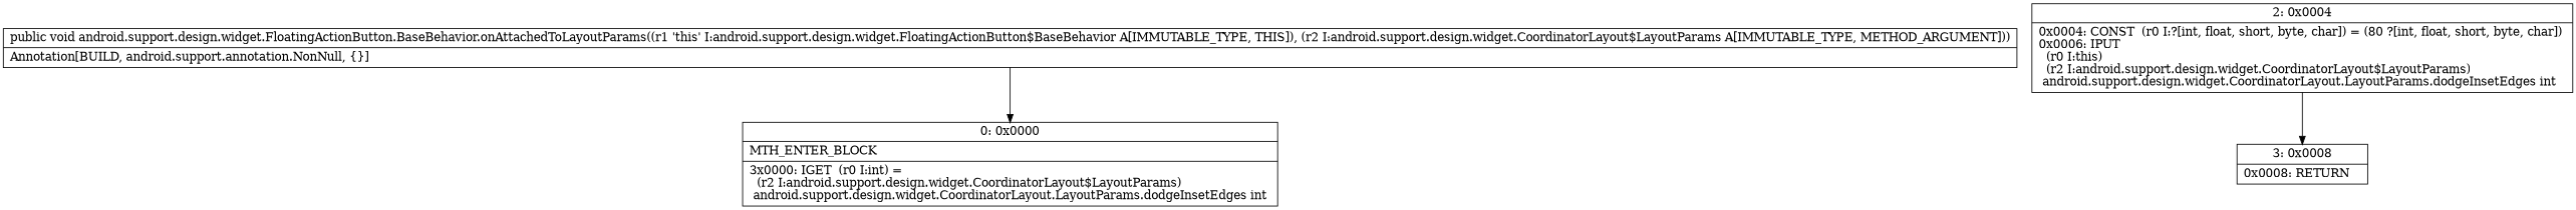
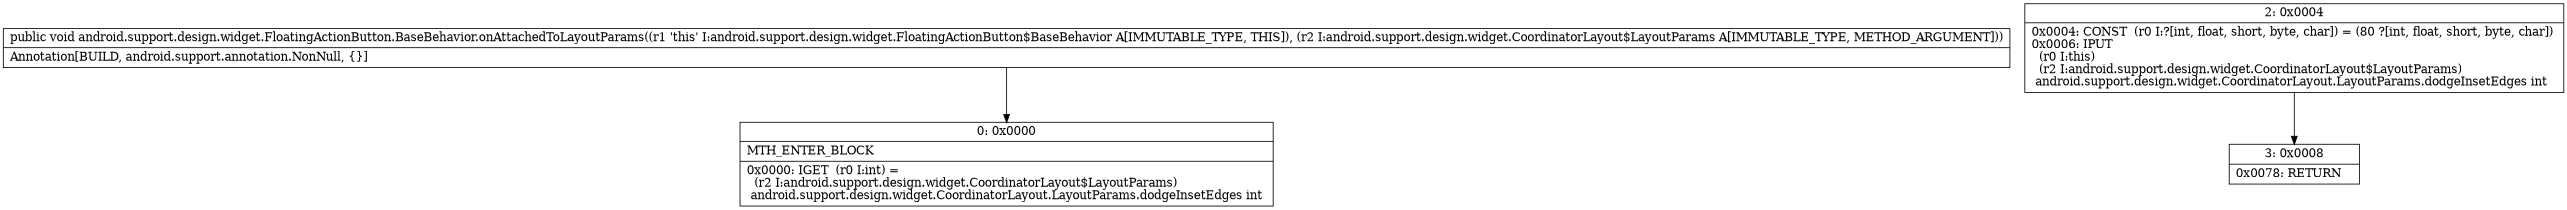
  digraph {
    node [shape=record]
-   n1 [label="{0\:\ 0x0000|MTH_ENTER_BLOCK\l|3x0000: IGET  (r0 I:int) = \l  (r2 I:android.support.design.widget.CoordinatorLayout$LayoutParams)\l android.support.design.widget.CoordinatorLayout.LayoutParams.dodgeInsetEdges int \l}"]
+   n1 [label="{0\:\ 0x0000|MTH_ENTER_BLOCK\l|0x0000: IGET  (r0 I:int) = \l  (r2 I:android.support.design.widget.CoordinatorLayout$LayoutParams)\l android.support.design.widget.CoordinatorLayout.LayoutParams.dodgeInsetEdges int \l}"]
    n2 [label="{2\:\ 0x0004|0x0004: CONST  (r0 I:?[int, float, short, byte, char]) = (80 ?[int, float, short, byte, char]) \l0x0006: IPUT  \l  (r0 I:this)\l  (r2 I:android.support.design.widget.CoordinatorLayout$LayoutParams)\l android.support.design.widget.CoordinatorLayout.LayoutParams.dodgeInsetEdges int \l}"]
-   n3 [label="{3\:\ 0x0008|0x0008: RETURN   \l}"]
+   n3 [label="{3\:\ 0x0008|0x0078: RETURN   \l}"]
    n4 [label="{public void android.support.design.widget.FloatingActionButton.BaseBehavior.onAttachedToLayoutParams((r1 'this' I:android.support.design.widget.FloatingActionButton$BaseBehavior A[IMMUTABLE_TYPE, THIS]), (r2 I:android.support.design.widget.CoordinatorLayout$LayoutParams A[IMMUTABLE_TYPE, METHOD_ARGUMENT]))  | Annotation[BUILD, android.support.annotation.NonNull, \{\}]\l}"]
    n2 -> n3
    n4 -> n1
  }
